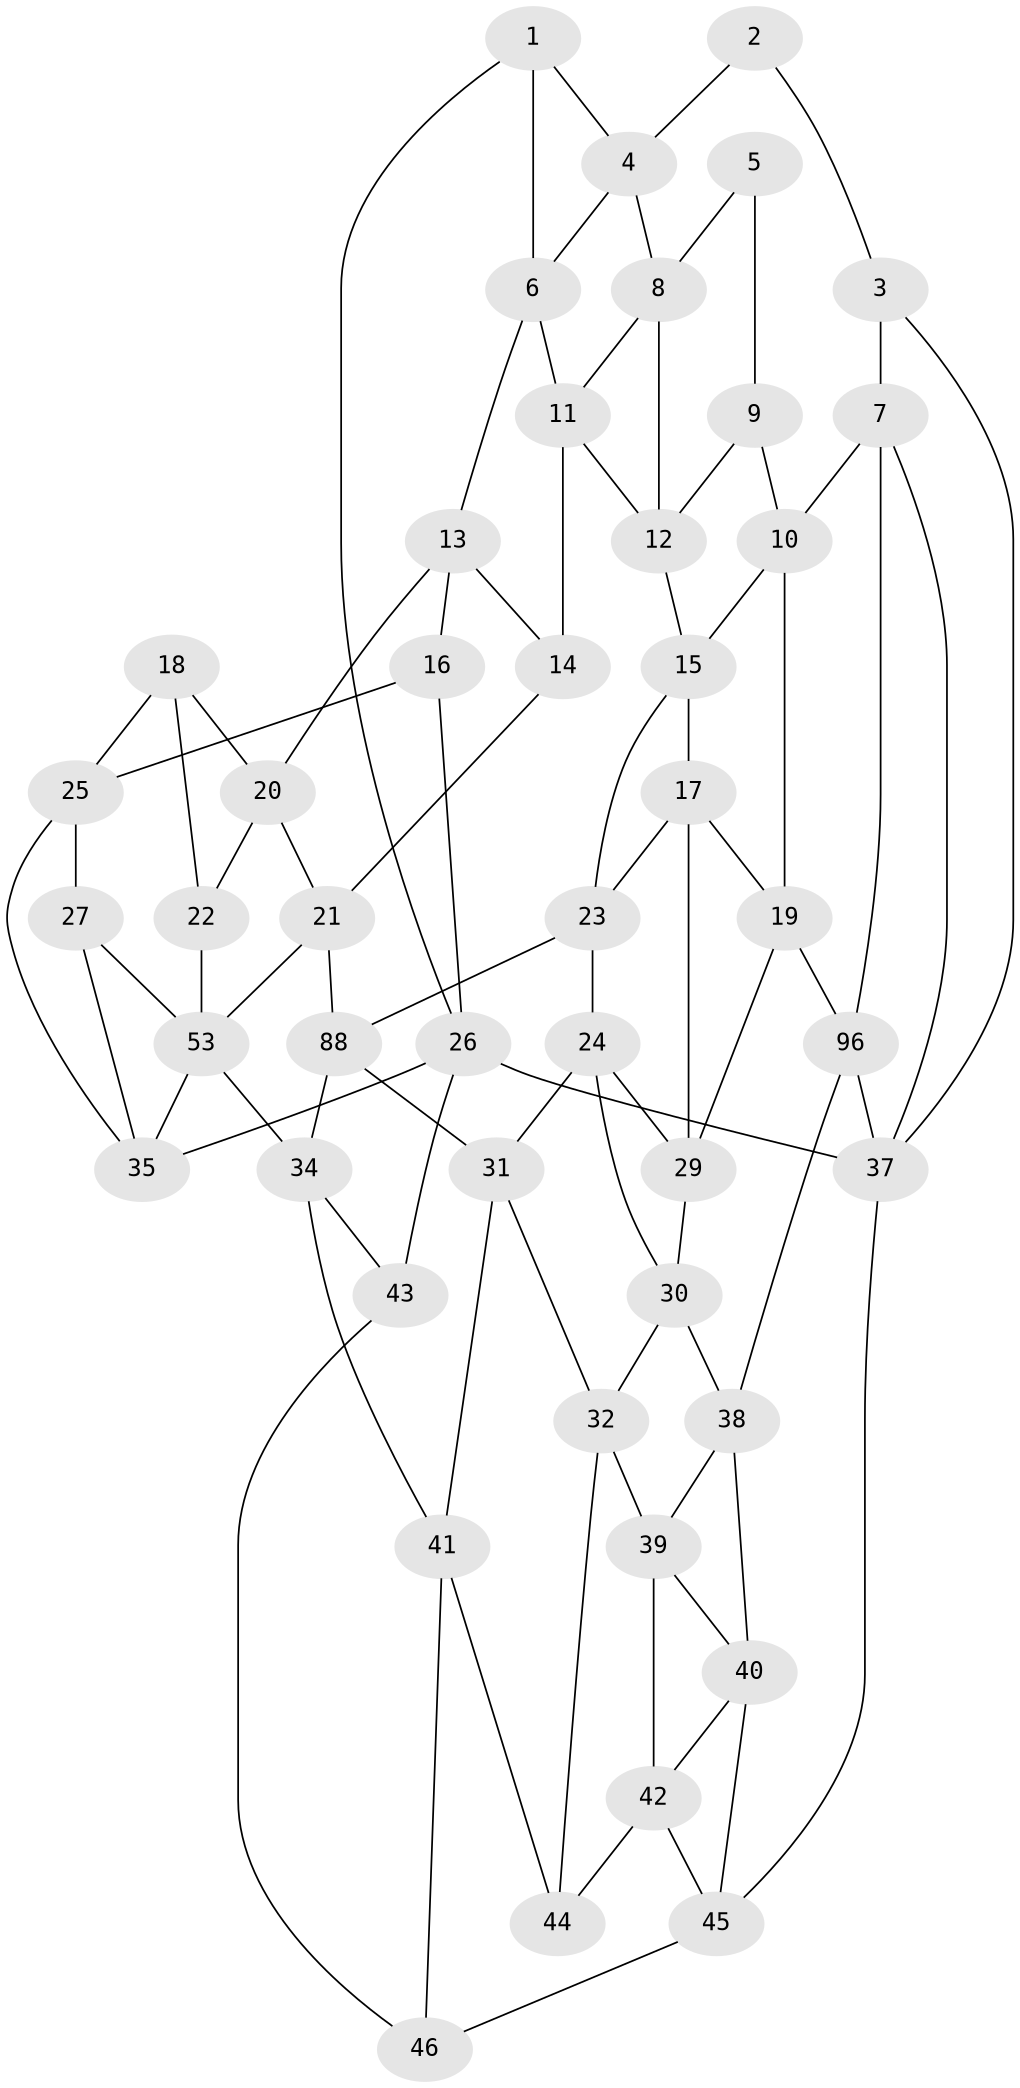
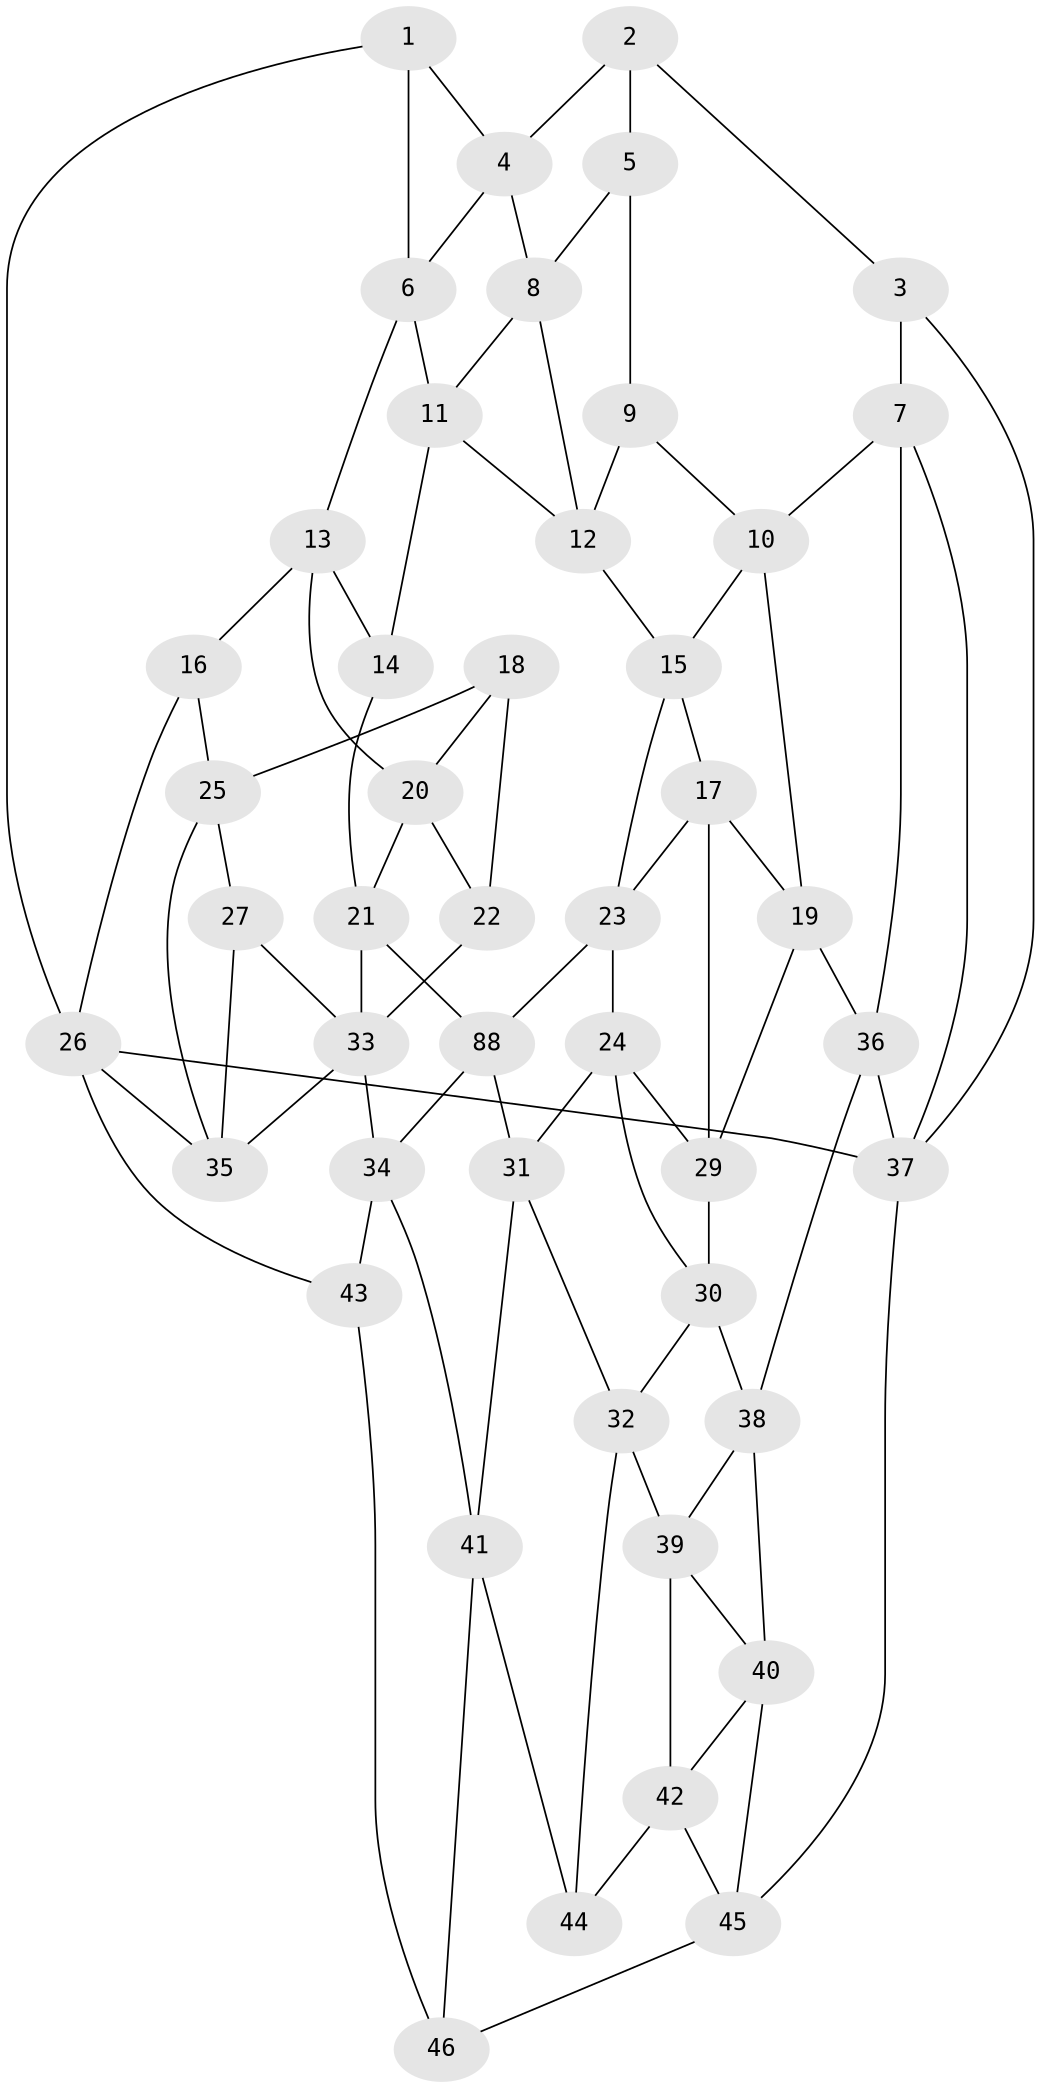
  graph {
    fontname="DejaVu Sans Mono"
    node [color=gray90 fontname="DejaVu Sans Mono" style=filled]
    edge [fontname="DejaVu Sans Mono" weight=1.0]
    1
    4
    6
    26
    8
    11
    13
    37
    35
    43
    2
    3
    5
    7
    9
    10
-   36 [label=96]
+   36
    45
    12
    14
    16
    20
    15
    19
    38
    17
    23
    29
    21
    25
    22
    n32 [label=88]
-   33 [label=53]
+   33
    24
    27
    30
    18
    31
    34
    32
    41
    46
    39
    44
    40
    42
    1 -- 4
    1 -- 6
    1 -- 26
    4 -- 6
    4 -- 8
    6 -- 11
    6 -- 13
    26 -- 37 [weight=2.0]
    26 -- 35
    26 -- 43
    8 -- 11
    8 -- 12
    11 -- 12
    11 -- 14
    13 -- 14
    13 -- 16
    13 -- 20
    37 -- 45
    43 -- 46
    2 -- 4
    2 -- 3
+   2 -- 5
    3 -- 37
    3 -- 7
    5 -- 8
    5 -- 9 [weight=2.0]
    7 -- 37
    7 -- 10
    7 -- 36
    9 -- 10
    9 -- 12
    10 -- 15
    10 -- 19
    36 -- 37
    36 -- 38
    45 -- 46
    12 -- 15
    14 -- 21
    16 -- 26
    16 -- 25
    20 -- 21
    20 -- 22
    15 -- 17
    15 -- 23
    19 -- 36
    19 -- 29
    38 -- 39
    38 -- 40
    17 -- 19
    17 -- 23
    17 -- 29
    23 -- n32
    23 -- 24
    29 -- 30
    21 -- n32
    21 -- 33
    25 -- 35
    25 -- 27
    22 -- 33
    n32 -- 31
    n32 -- 34
    33 -- 35
    33 -- 34
    24 -- 29
    24 -- 30
    24 -- 31
    27 -- 35
    27 -- 33
    30 -- 38
    30 -- 32
    18 -- 20
    18 -- 25
    18 -- 22 [weight=2.0]
    31 -- 32
    31 -- 41
    34 -- 43
    34 -- 41
    32 -- 39
    32 -- 44
    41 -- 46
    41 -- 44
    39 -- 40
    39 -- 42
    40 -- 45
    40 -- 42
    42 -- 45
    42 -- 44
  }
